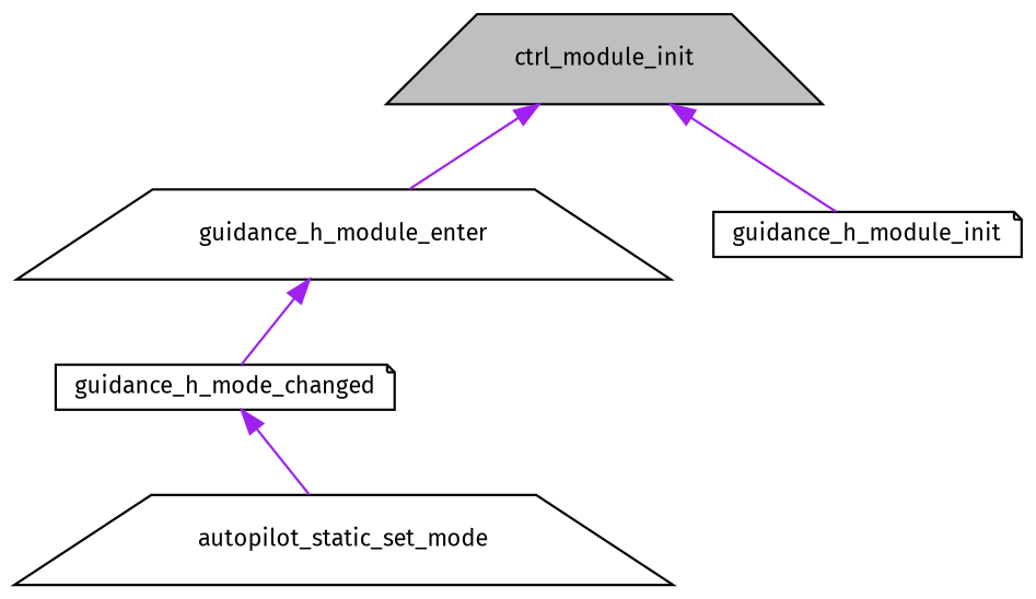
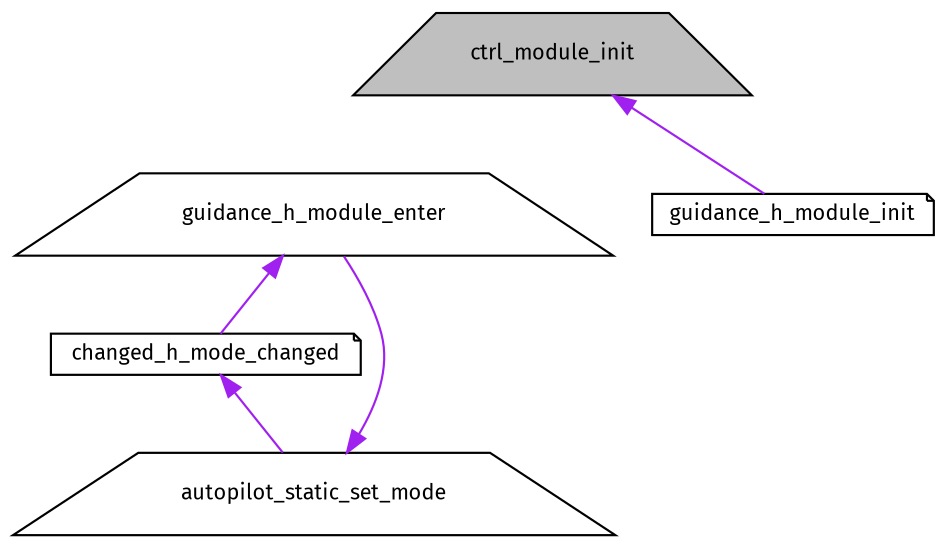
  digraph {
    fontname="Fira Sans"
    rankdir=TB
    node [color=black fillcolor=white fontname="Fira Sans" fontsize=10 shape=trapezium style=filled]
    edge [color=purple dir=back fontname="Fira Sans" fontsize=10 labelfontname=FreeSans labelfontsize=10 style=solid]
    n1 [fillcolor=grey75 fontcolor=black height=0.2 label=ctrl_module_init width=0.4]
    n2 [height=0.2 label=guidance_h_module_enter width=0.4]
    n3 [height=0.2 label=guidance_h_module_init shape=note width=0.4]
-   n4 [height=0.2 label=guidance_h_mode_changed shape=note width=0.4]
+   n4 [height=0.2 label=changed_h_mode_changed shape=note width=0.4]
    n5 [height=0.2 label=autopilot_static_set_mode width=0.4]
-   n1 -> n2
+   n5 -> n2
    n1 -> n3
    n2 -> n4
    n4 -> n5
  }
